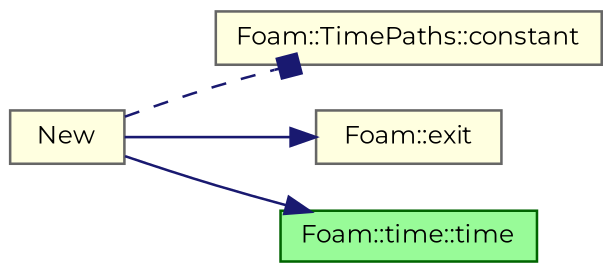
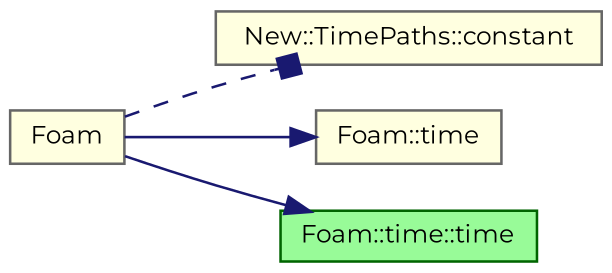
  digraph {
    fontname=Montserrat
    rankdir=LR
    node [color=gray40 fillcolor=lightyellow fontname=Montserrat fontsize=10 shape=record style=filled]
    edge [arrowhead=normal color=midnightblue fontname=Montserrat fontsize=10 labelfontname=Helvetica labelfontsize=10 style=solid]
-   n1 [fontcolor=black height=0.2 label=New width=0.4]
-   n2 [height=0.2 label="Foam::TimePaths::constant" width=0.4]
-   n3 [height=0.2 label="Foam::exit" width=0.4]
+   n1 [fontcolor=black height=0.2 label=Foam width=0.4]
+   n2 [height=0.2 label="New::TimePaths::constant" width=0.4]
+   n3 [height=0.2 label="Foam::time" width=0.4]
    n4 [color=darkgreen fillcolor=palegreen height=0.2 label="Foam::time::time" width=0.4]
    n1 -> n2 [arrowhead=box style=dashed]
    n1 -> n3
    n1 -> n4
  }
